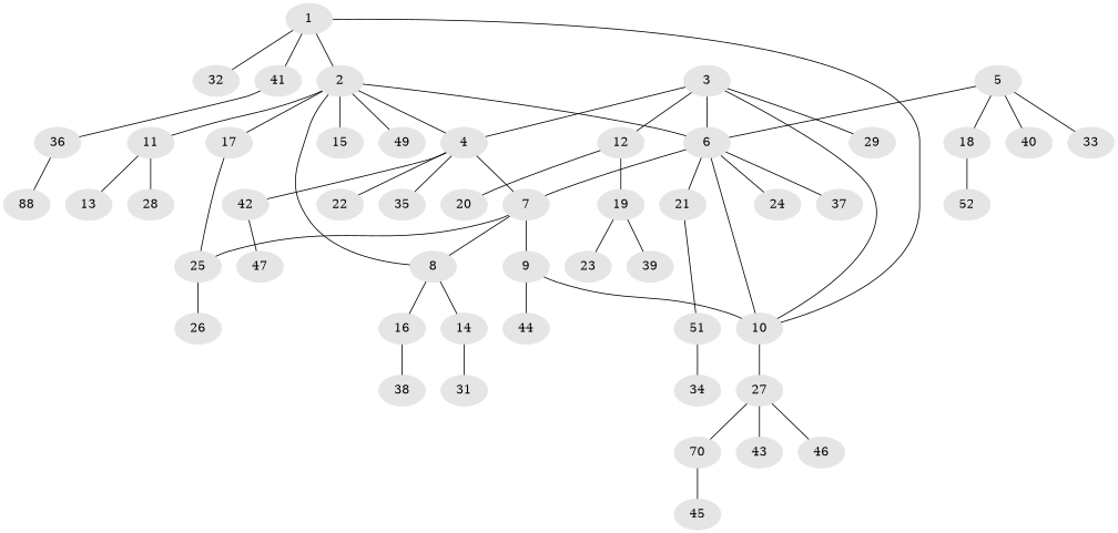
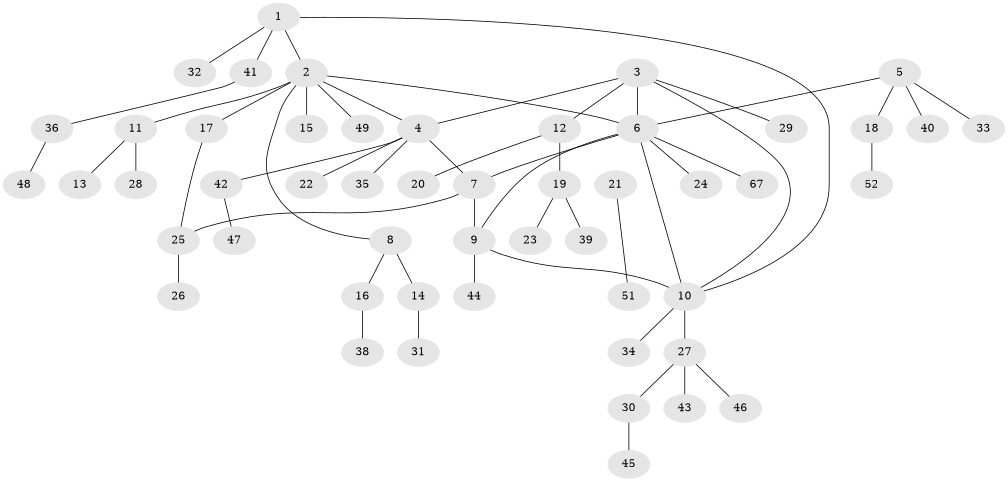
  graph {
    node [color=gray90 style=filled]
    1
    2
    10
    32
    41
    4
    6
    8
    11
    15
    17
    49
    27
    34
    36
-   48 [label=88]
+   48
    7
    22
    35
    42
    21
    24
-   37
+   37 [label=67]
    14
    16
    13
    28
    25
    3
    12
    29
    19
    20
    9
    47
    5
    18
    33
    40
    52
    51
    44
    26
    31
    38
-   30 [label=70]
+   30
    43
    46
    23
    39
    45
    1 -- 2
    1 -- 10
    1 -- 32
    1 -- 41
    2 -- 4
    2 -- 6
    2 -- 8
    2 -- 11
    2 -- 15
    2 -- 17
    2 -- 49
    10 -- 27
-   51 -- 34
+   10 -- 34
    41 -- 36
    4 -- 7
    4 -- 22
    4 -- 35
    4 -- 42
    6 -- 10
    6 -- 7
-   6 -- 21
+   6 -- 9
    6 -- 24
    6 -- 37
    8 -- 14
    8 -- 16
    11 -- 13
    11 -- 28
    17 -- 25
    27 -- 30
    27 -- 43
    27 -- 46
    36 -- 48
-   7 -- 8
    7 -- 25
    7 -- 9
    42 -- 47
    21 -- 51
    14 -- 31
    16 -- 38
    25 -- 26
    3 -- 10
    3 -- 4
    3 -- 6
    3 -- 12
    3 -- 29
    12 -- 19
    12 -- 20
    19 -- 23
    19 -- 39
    9 -- 10
    9 -- 44
    5 -- 6
    5 -- 18
    5 -- 33
    5 -- 40
    18 -- 52
    30 -- 45
  }
